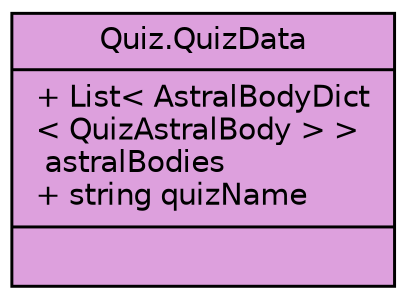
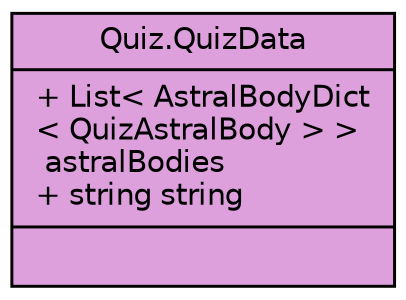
  digraph {
-   n1 [color=black fillcolor=plum fontcolor=black fontname=Helvetica fontsize=10 height=0.2 label="{Quiz.QuizData\n|+ List\< AstralBodyDict\l\< QuizAstralBody \> \>\l astralBodies\l+ string quizName\l|}" shape=record style=filled width=0.4]
+   n1 [color=black fillcolor=plum fontcolor=black fontname=Helvetica fontsize=10 height=0.2 label="{Quiz.QuizData\n|+ List\< AstralBodyDict\l\< QuizAstralBody \> \>\l astralBodies\l+ string string\l|}" shape=record style=filled width=0.4]
  }
